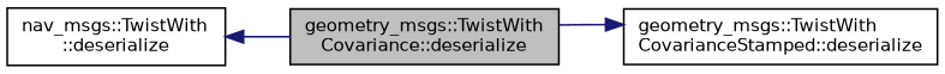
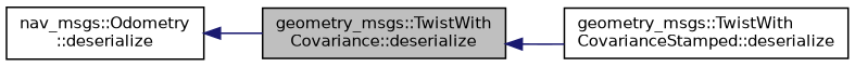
  digraph {
    rankdir=LR
    node [color=black fillcolor=white fontname=Helvetica fontsize=10 shape=record style=filled]
    edge [color=midnightblue dir=back fontname=Helvetica fontsize=10 labelfontname=Helvetica labelfontsize=10 style=solid]
    n1 [fillcolor=grey75 fontcolor=black height=0.2 label="geometry_msgs::TwistWith\lCovariance::deserialize" width=0.4]
    n2 [height=0.2 label="geometry_msgs::TwistWith\lCovarianceStamped::deserialize" width=0.4]
-   n3 [height=0.2 label="nav_msgs::TwistWith\l::deserialize" width=0.4]
-   n2 -> n1
+   n3 [height=0.2 label="nav_msgs::Odometry\l::deserialize" width=0.4]
+   n1 -> n2
    n3 -> n1
  }
